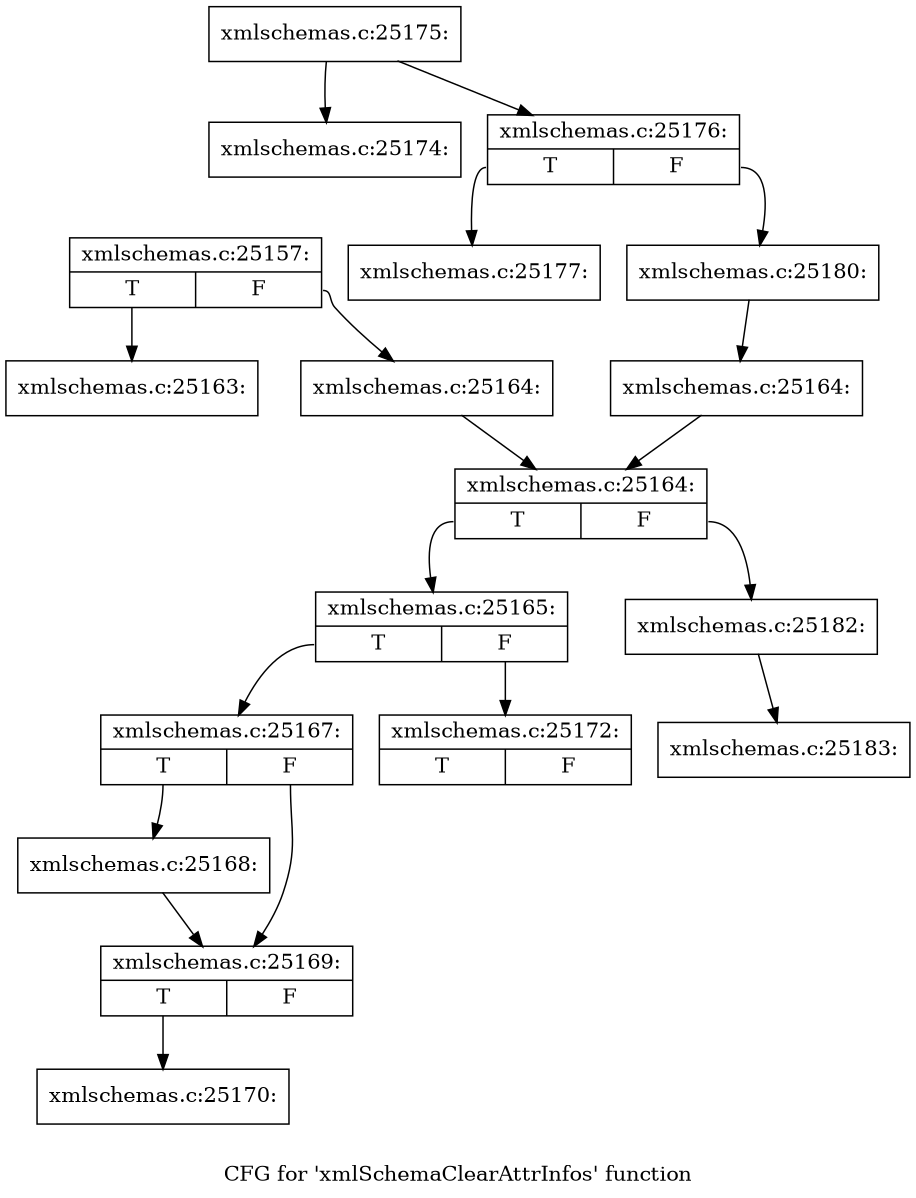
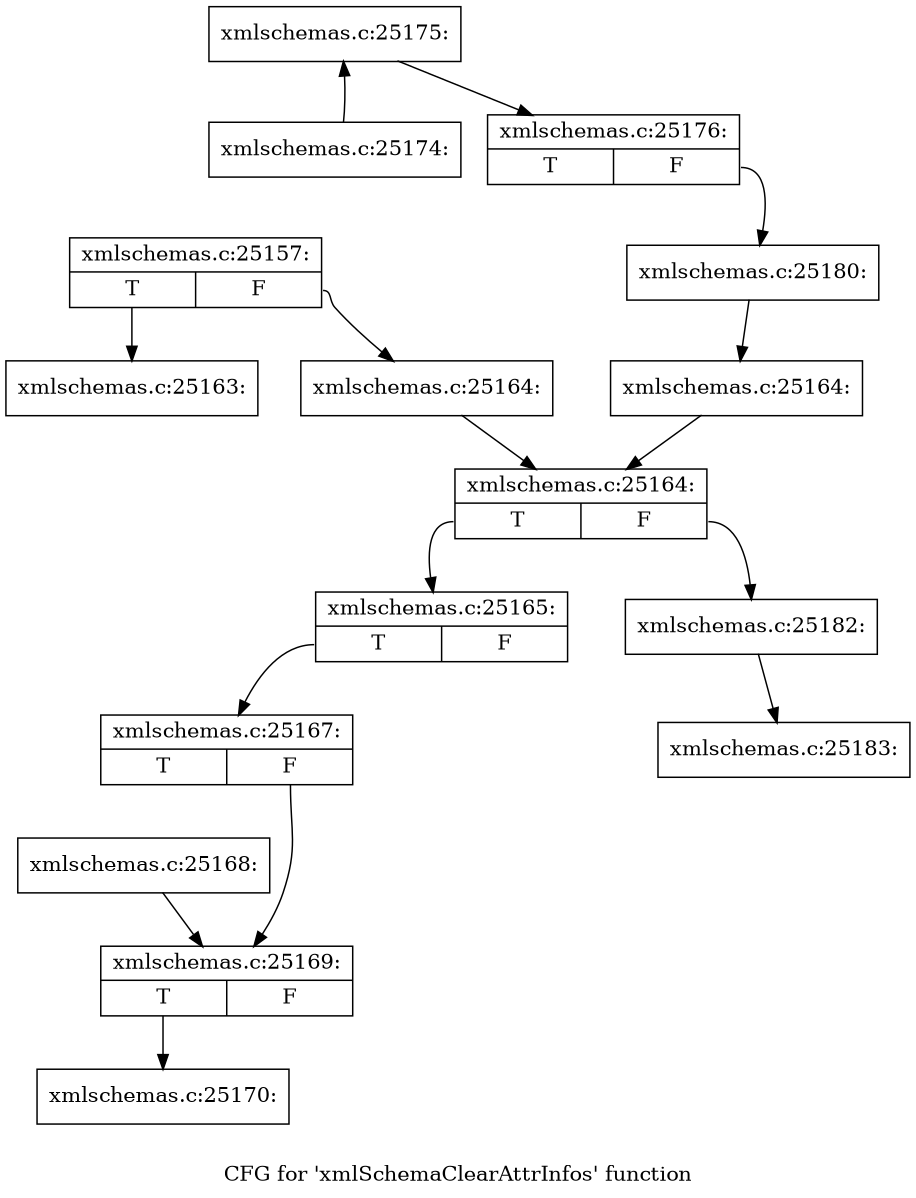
  digraph {
    label="CFG for 'xmlSchemaClearAttrInfos' function"
    node [shape=record]
    n1 [label="{xmlschemas.c:25157:|{<s0>T|<s1>F}}"]
    n2 [label="{xmlschemas.c:25163:}"]
    n3 [label="{xmlschemas.c:25164:}"]
    n4 [label="{xmlschemas.c:25164:|{<s0>T|<s1>F}}"]
    n5 [label="{xmlschemas.c:25183:}"]
    n6 [label="{xmlschemas.c:25165:|{<s0>T|<s1>F}}"]
    n7 [label="{xmlschemas.c:25182:}"]
    n8 [label="{xmlschemas.c:25167:|{<s0>T|<s1>F}}"]
-   n9 [label="{xmlschemas.c:25172:|{<s0>T|<s1>F}}"]
    n10 [label="{xmlschemas.c:25168:}"]
    n11 [label="{xmlschemas.c:25169:|{<s0>T|<s1>F}}"]
    n12 [label="{xmlschemas.c:25170:}"]
    n13 [label="{xmlschemas.c:25176:|{<s0>T|<s1>F}}"]
-   n14 [label="{xmlschemas.c:25177:}"]
    n15 [label="{xmlschemas.c:25180:}"]
    n16 [label="{xmlschemas.c:25174:}"]
    n17 [label="{xmlschemas.c:25175:}"]
    n18 [label="{xmlschemas.c:25164:}"]
    n1 -> n2 [tailport=s0]
    n1 -> n3 [tailport=s1]
    n3 -> n4
    n4 -> n6 [tailport=s0]
    n4 -> n7 [tailport=s1]
    n6 -> n8 [tailport=s0]
-   n6 -> n9 [tailport=s1]
    n7 -> n5
-   n8 -> n10 [tailport=s0]
    n8 -> n11 [tailport=s1]
    n10 -> n11
    n11 -> n12 [tailport=s0]
-   n13 -> n14 [tailport=s0]
    n13 -> n15 [tailport=s1]
    n15 -> n18
-   n17 -> n16
+   n16 -> n17
    n17 -> n13
    n18 -> n4
  }
